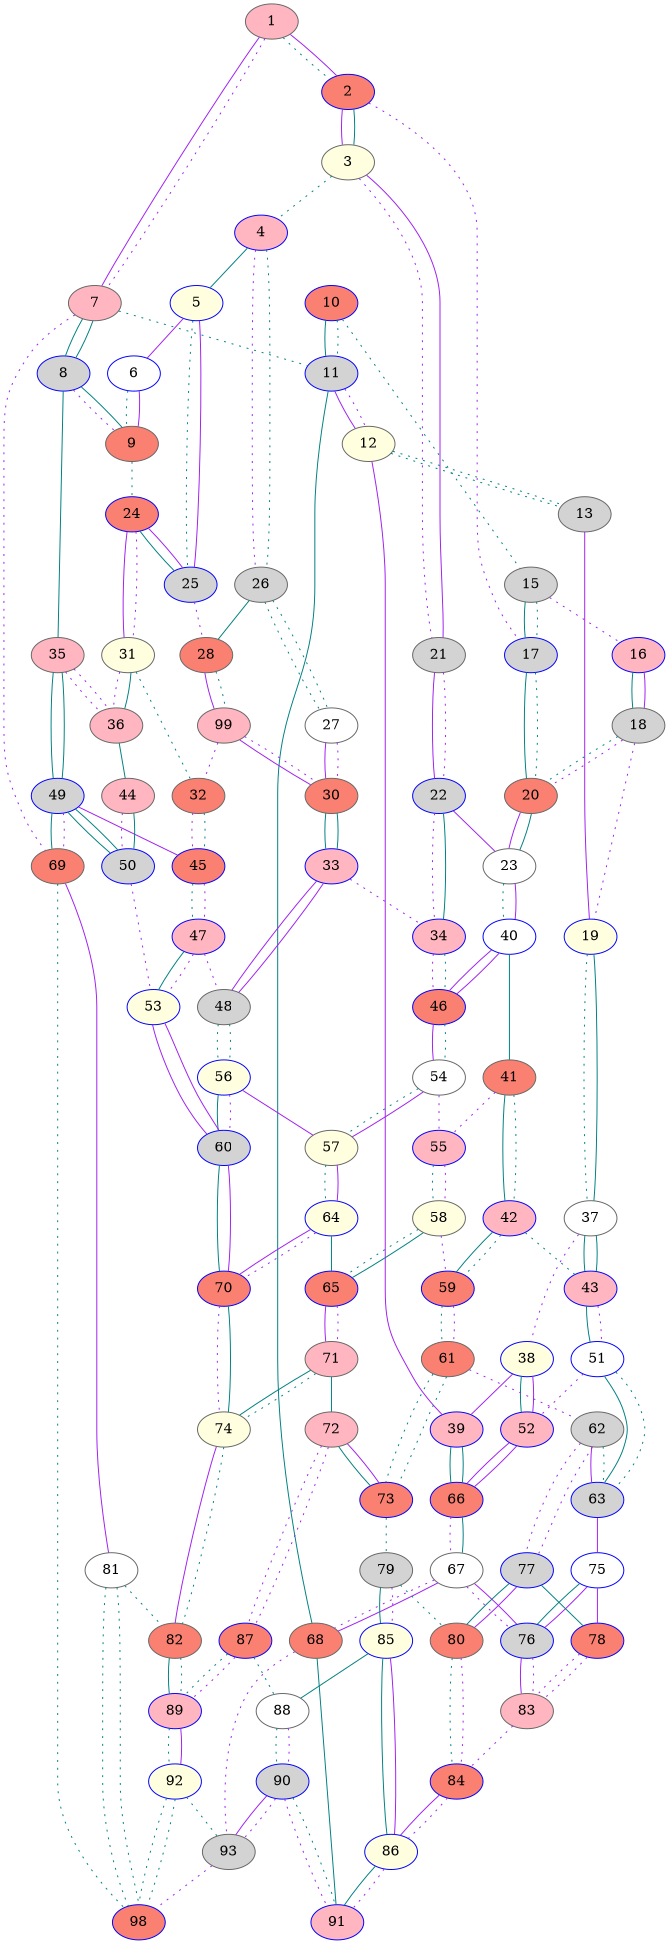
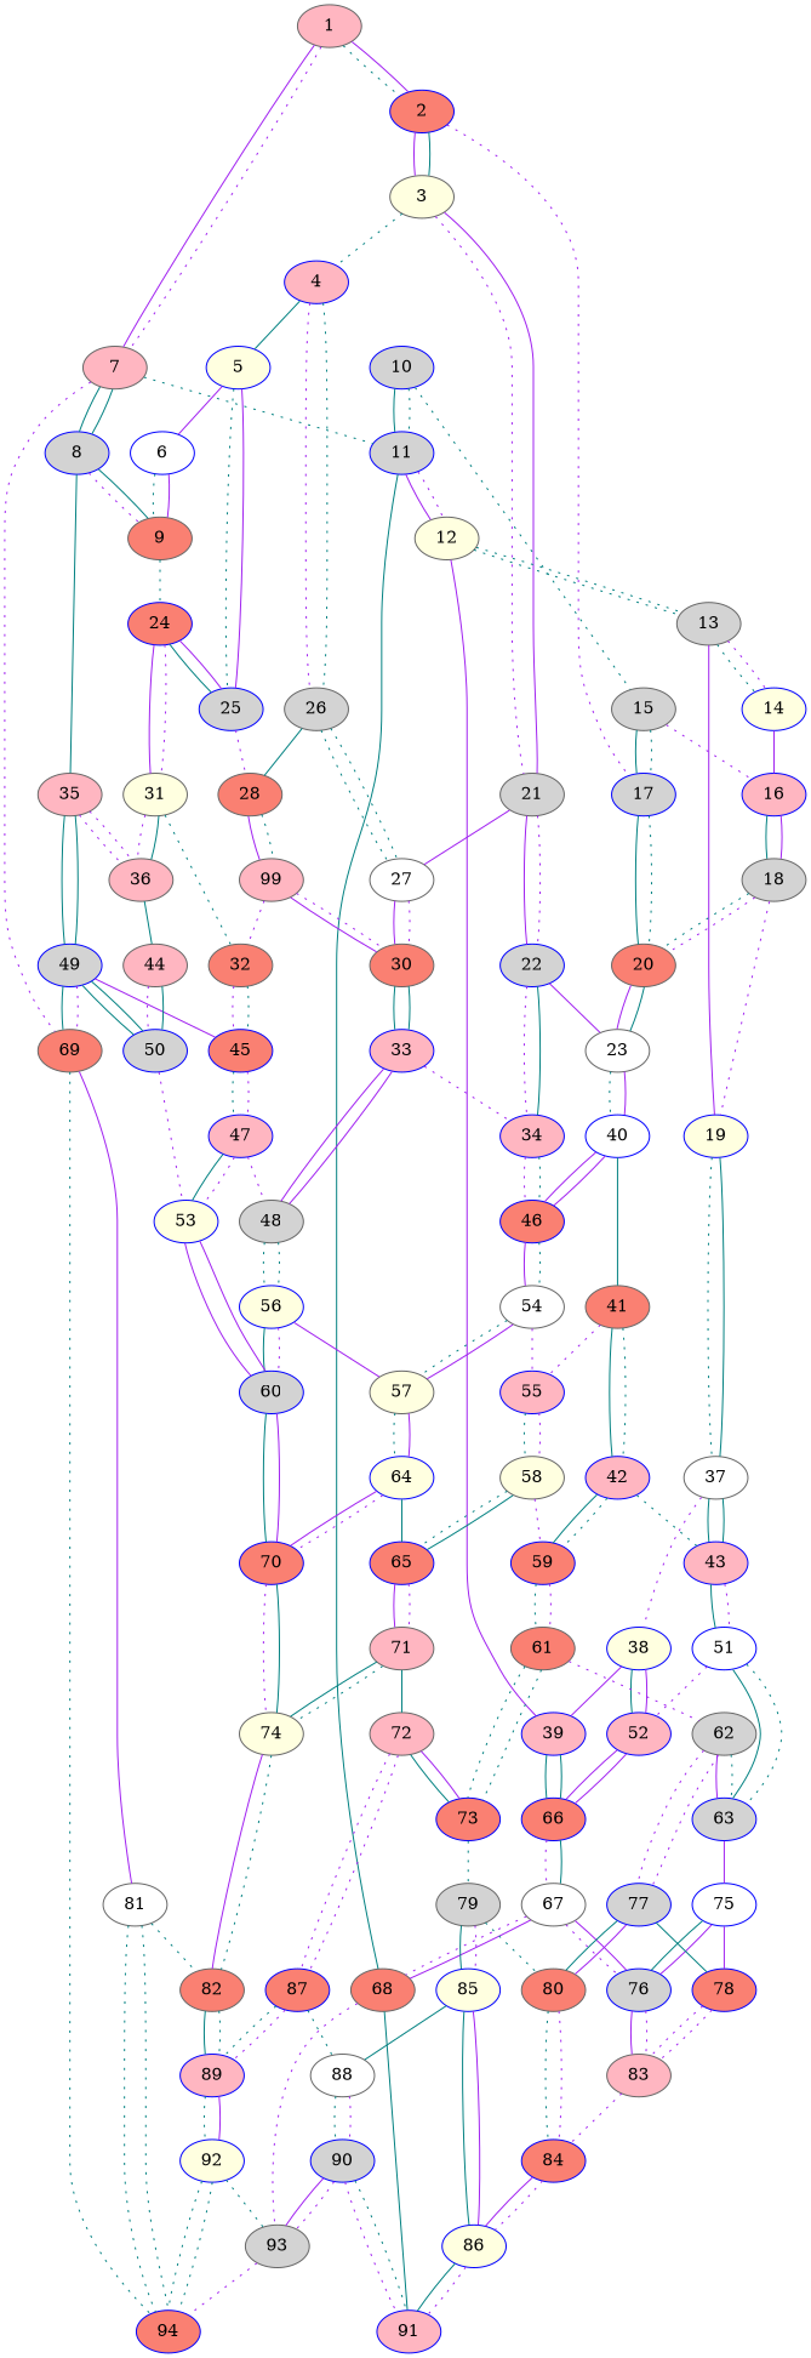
  graph {
    node [color=blue fillcolor=salmon style=filled]
    edge [color=purple style=dotted]
    1 [color=gray40 fillcolor=lightpink]
    2
    7 [color=gray40 fillcolor=lightpink]
    3 [color=gray40 fillcolor=lightyellow]
    17 [fillcolor=lightgrey]
    8 [fillcolor=lightgrey]
    11 [fillcolor=lightgrey]
    69 [color=gray40]
    4 [fillcolor=lightpink]
    21 [color=gray40 fillcolor=lightgrey]
    20 [color=gray40]
    5 [fillcolor=lightyellow]
    26 [color=gray40 fillcolor=lightgrey]
    22 [fillcolor=lightgrey]
    27 [color=gray40 fillcolor=white]
    6 [fillcolor=white]
    25 [fillcolor=lightgrey]
    28 [color=gray40]
    9 [color=gray40]
    24
    35 [color=gray40 fillcolor=lightpink]
    12 [color=gray40 fillcolor=lightyellow]
    68 [color=gray40]
    81 [color=gray40 fillcolor=white]
-   94 [label=98]
+   94
    36 [color=gray40 fillcolor=lightpink]
    49 [fillcolor=lightgrey]
    31 [color=gray40 fillcolor=lightyellow]
-   10
+   10 [fillcolor=lightgrey]
    15 [color=gray40 fillcolor=lightgrey]
    16 [fillcolor=lightpink]
    13 [color=gray40 fillcolor=lightgrey]
    39 [fillcolor=lightpink]
    91 [fillcolor=lightpink]
    93 [color=gray40 fillcolor=lightgrey]
+   14 [fillcolor=lightyellow]
    19 [fillcolor=lightyellow]
    66
    37 [color=gray40 fillcolor=white]
    18 [color=gray40 fillcolor=lightgrey]
    23 [color=gray40 fillcolor=white]
    38 [fillcolor=lightyellow]
    43 [fillcolor=lightpink]
    40 [fillcolor=white]
    34 [fillcolor=lightpink]
    30 [color=gray40]
    46
    41 [color=gray40]
    32 [color=gray40]
    n50 [color=gray40 fillcolor=lightpink label=99]
    33 [fillcolor=lightpink]
    45
    48 [color=gray40 fillcolor=lightgrey]
    44 [color=gray40 fillcolor=lightpink]
    47 [fillcolor=lightpink]
    56 [fillcolor=lightyellow]
    54 [color=gray40 fillcolor=white]
    50 [fillcolor=lightgrey]
    52 [fillcolor=lightpink]
    51 [fillcolor=white]
    67 [color=gray40 fillcolor=white]
    42 [fillcolor=lightpink]
    55 [fillcolor=lightpink]
    59
    58 [color=gray40 fillcolor=lightyellow]
    61 [color=gray40]
    63 [fillcolor=lightgrey]
    53 [fillcolor=lightyellow]
    57 [color=gray40 fillcolor=lightyellow]
    60 [fillcolor=lightgrey]
    75 [fillcolor=white]
    70
    64 [fillcolor=lightyellow]
    65
    71 [color=gray40 fillcolor=lightpink]
    62 [color=gray40 fillcolor=lightgrey]
    73
    74 [color=gray40 fillcolor=lightyellow]
    77 [fillcolor=lightgrey]
    79 [color=gray40 fillcolor=lightgrey]
    78
    80 [color=gray40]
    76 [fillcolor=lightgrey]
    72 [color=gray40 fillcolor=lightpink]
    83 [color=gray40 fillcolor=lightpink]
    82 [color=gray40]
    87
    89 [fillcolor=lightpink]
    88 [color=gray40 fillcolor=white]
    85 [fillcolor=lightyellow]
    84
    86 [fillcolor=lightyellow]
    92 [fillcolor=lightyellow]
    90 [fillcolor=lightgrey]
    1 -- 2 [color=teal]
    1 -- 2 [style=solid]
    1 -- 7 [style=solid]
    1 -- 7
    2 -- 3 [style=solid]
    2 -- 3 [color=teal style=solid]
    2 -- 17
    7 -- 8 [color=teal style=solid]
    7 -- 8 [color=teal style=solid]
    7 -- 11 [color=teal]
    7 -- 69
    3 -- 4 [color=teal]
    3 -- 21
    3 -- 21 [style=solid]
    17 -- 20 [color=teal style=solid]
    17 -- 20 [color=teal]
    8 -- 9
    8 -- 9 [color=teal style=solid]
    8 -- 35 [color=teal style=solid]
    11 -- 12 [style=solid]
    11 -- 12
    11 -- 68 [color=teal style=solid]
    69 -- 81 [style=solid]
    69 -- 94 [color=teal]
    4 -- 5 [color=teal style=solid]
    4 -- 26
    4 -- 26 [color=teal]
    21 -- 22 [style=solid]
    21 -- 22
+   21 -- 27 [style=solid]
    20 -- 23 [style=solid]
    20 -- 23 [color=teal style=solid]
    5 -- 6 [style=solid]
    5 -- 25 [color=teal]
    5 -- 25 [style=solid]
    26 -- 27 [color=teal]
    26 -- 27 [color=teal]
    26 -- 28 [color=teal style=solid]
    22 -- 23 [style=solid]
    22 -- 34
    22 -- 34 [color=teal style=solid]
    27 -- 30 [style=solid]
    27 -- 30
    6 -- 9 [color=teal]
    6 -- 9 [style=solid]
    25 -- 28
    28 -- n50 [style=solid]
    28 -- n50 [color=teal]
    9 -- 24 [color=teal]
    24 -- 25 [color=teal style=solid]
    24 -- 25 [style=solid]
    24 -- 31 [style=solid]
    24 -- 31
    35 -- 36
    35 -- 36
    35 -- 49 [color=teal style=solid]
    35 -- 49 [color=teal style=solid]
    12 -- 13 [color=teal]
    12 -- 13 [color=teal]
    12 -- 39 [style=solid]
    68 -- 91 [color=teal style=solid]
    68 -- 93
    81 -- 94 [color=teal]
    81 -- 94 [color=teal]
    81 -- 82 [color=teal]
    36 -- 44 [color=teal style=solid]
    49 -- 69 [color=teal style=solid]
    49 -- 69
    49 -- 45 [style=solid]
    49 -- 50 [color=teal style=solid]
    49 -- 50 [color=teal style=solid]
    31 -- 36
    31 -- 36 [color=teal style=solid]
    31 -- 32 [color=teal]
    10 -- 11 [color=teal style=solid]
    10 -- 11 [color=teal]
    10 -- 15 [color=teal]
    15 -- 17 [color=teal style=solid]
    15 -- 17 [color=teal]
    15 -- 16
    16 -- 18 [color=teal style=solid]
    16 -- 18 [style=solid]
+   13 -- 14 [color=teal]
+   13 -- 14
    13 -- 19 [style=solid]
    39 -- 66 [color=teal style=solid]
    39 -- 66 [color=teal style=solid]
    93 -- 94
+   14 -- 16 [style=solid]
    19 -- 37 [color=teal]
    19 -- 37 [color=teal style=solid]
    66 -- 67
    66 -- 67 [color=teal style=solid]
    37 -- 38
    37 -- 43 [color=teal style=solid]
    37 -- 43 [color=teal style=solid]
    18 -- 20 [color=teal]
    18 -- 20
    18 -- 19
    23 -- 40 [color=teal]
    23 -- 40 [style=solid]
    38 -- 39 [style=solid]
    38 -- 52 [color=teal style=solid]
    38 -- 52 [style=solid]
    43 -- 51 [color=teal style=solid]
    43 -- 51
    40 -- 46 [style=solid]
    40 -- 46 [style=solid]
    40 -- 41 [color=teal style=solid]
    34 -- 46
    34 -- 46 [color=teal]
    30 -- 33 [color=teal style=solid]
    30 -- 33 [color=teal style=solid]
    46 -- 54 [style=solid]
    46 -- 54 [color=teal]
    41 -- 42 [color=teal style=solid]
    41 -- 42 [color=teal]
    41 -- 55
    32 -- 45
    32 -- 45 [color=teal]
    n50 -- 30 [style=solid]
    n50 -- 30
    n50 -- 32
    33 -- 34
    33 -- 48 [style=solid]
    33 -- 48 [style=solid]
    45 -- 47 [color=teal]
    45 -- 47
    48 -- 56 [color=teal]
    48 -- 56 [color=teal]
    44 -- 50
    44 -- 50 [color=teal style=solid]
    47 -- 48
    47 -- 53 [color=teal style=solid]
    47 -- 53
    56 -- 57 [style=solid]
    56 -- 60 [color=teal style=solid]
    56 -- 60
    54 -- 55
    54 -- 57 [color=teal]
    54 -- 57 [style=solid]
    50 -- 53
    52 -- 66 [style=solid]
    52 -- 66 [style=solid]
    51 -- 52
    51 -- 63 [color=teal style=solid]
    51 -- 63 [color=teal]
    67 -- 68
    67 -- 68 [style=solid]
    67 -- 76
    67 -- 76 [style=solid]
    42 -- 43 [color=teal]
    42 -- 59 [color=teal style=solid]
    42 -- 59 [color=teal]
    55 -- 58 [color=teal]
    55 -- 58
    59 -- 61 [color=teal]
    59 -- 61
    58 -- 59
    58 -- 65 [color=teal]
    58 -- 65 [color=teal style=solid]
    61 -- 62
    61 -- 73 [color=teal]
    61 -- 73 [color=teal]
    63 -- 75 [style=solid]
    53 -- 60 [style=solid]
    53 -- 60 [style=solid]
    57 -- 64 [color=teal]
    57 -- 64 [style=solid]
    60 -- 70 [color=teal style=solid]
    60 -- 70 [style=solid]
    75 -- 78 [style=solid]
    75 -- 76 [color=teal style=solid]
    75 -- 76 [style=solid]
    70 -- 74
    70 -- 74 [color=teal style=solid]
    64 -- 70 [style=solid]
    64 -- 70
    64 -- 65 [color=teal style=solid]
    65 -- 71 [style=solid]
    65 -- 71
    71 -- 74 [color=teal style=solid]
    71 -- 74 [color=teal]
    71 -- 72 [color=teal style=solid]
    62 -- 63 [style=solid]
    62 -- 63 [color=teal]
    62 -- 77
    62 -- 77
    73 -- 79 [color=teal]
    74 -- 82 [style=solid]
    74 -- 82 [color=teal]
    77 -- 78 [color=teal style=solid]
    77 -- 80 [color=teal style=solid]
    77 -- 80 [style=solid]
    79 -- 80 [color=teal]
    79 -- 85 [color=teal style=solid]
    79 -- 85
    78 -- 83
    78 -- 83
    80 -- 84 [color=teal]
    80 -- 84
    76 -- 83 [style=solid]
    76 -- 83
    72 -- 73 [color=teal style=solid]
    72 -- 73 [style=solid]
    72 -- 87
    72 -- 87
    83 -- 84
    82 -- 89 [color=teal style=solid]
    82 -- 89 [color=teal]
    87 -- 89 [color=teal]
    87 -- 89
    87 -- 88 [color=teal]
    89 -- 92 [color=teal]
    89 -- 92 [style=solid]
    88 -- 90 [color=teal]
    88 -- 90
    85 -- 88 [color=teal style=solid]
    85 -- 86 [color=teal style=solid]
    85 -- 86 [style=solid]
    84 -- 86 [style=solid]
    84 -- 86
    86 -- 91 [color=teal style=solid]
    86 -- 91
    92 -- 94 [color=teal]
    92 -- 94 [color=teal]
    92 -- 93 [color=teal]
    90 -- 91
    90 -- 91 [color=teal]
    90 -- 93 [style=solid]
    90 -- 93
  }
